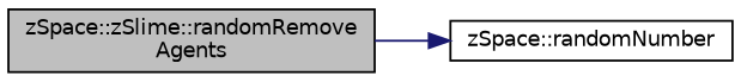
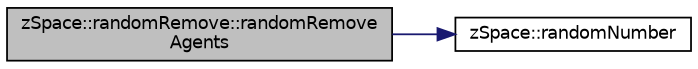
  digraph {
    rankdir=LR
    node [color=black fontname=Helvetica fontsize=10 shape=record style=filled]
-   n1 [fillcolor=grey75 fontcolor=black height=0.2 label="zSpace::zSlime::randomRemove\lAgents" width=0.4]
+   n1 [fillcolor=grey75 fontcolor=black height=0.2 label="zSpace::randomRemove::randomRemove\lAgents" width=0.4]
    n2 [fillcolor=white height=0.2 label="zSpace::randomNumber" width=0.4]
    n1 -> n2 [color=midnightblue fontname=Helvetica fontsize=10 labelfontname=Helvetica labelfontsize=10 style=solid]
  }
